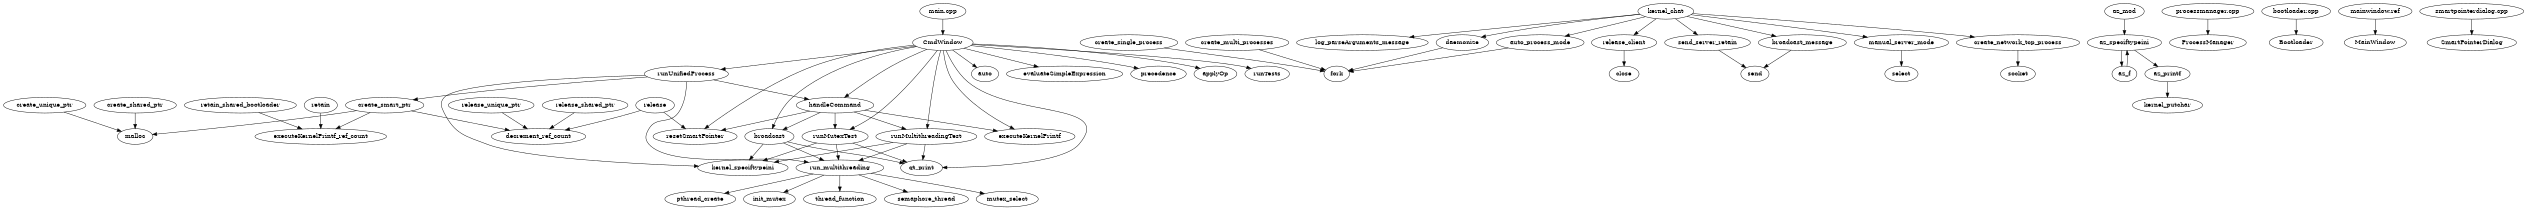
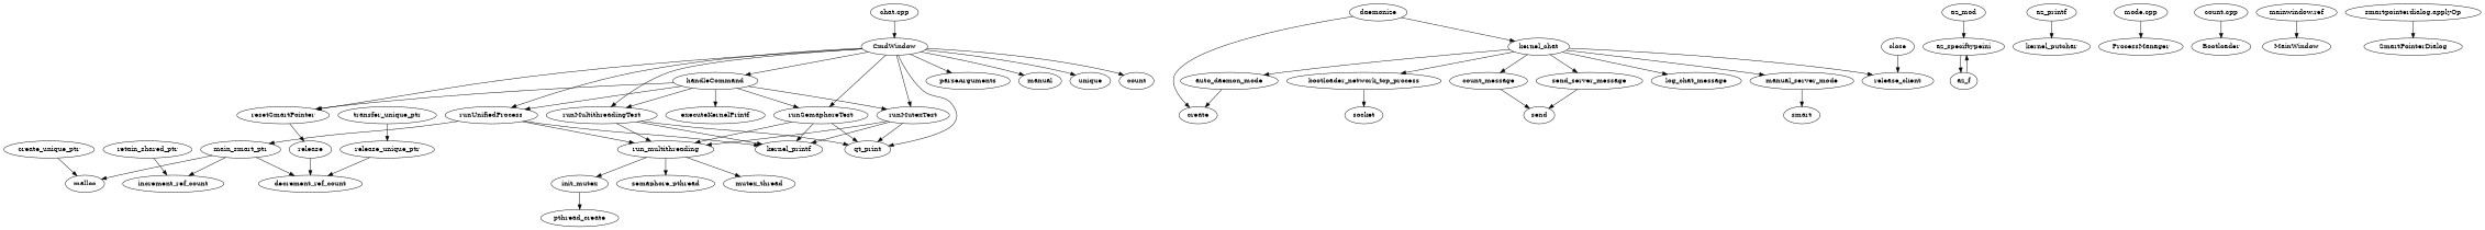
  digraph {
    CmdWindow
    handleCommand
    runUnifiedProcess
    runMultithreadingTest
-   runSemaphoreTest [label=broadcast]
+   runSemaphoreTest
    runMutexTest
    qt_print
    resetSmartPointer
    executeKernelPrintf
-   parseArguments [label=auto]
-   evaluateSimpleExpression
-   precedence
-   applyOp
-   runTests
-   create_smart_ptr
+   parseArguments
+   evaluateSimpleExpression [label=manual]
+   applyOp [label=unique]
+   runTests [label=count]
+   create_smart_ptr [label=main_smart_ptr]
    run_multithreading
-   kernel_printf [label=kernel_speciftypeini]
+   kernel_printf
    release
    malloc
-   increment_ref_count [label=executeKernelPrintf_ref_count]
+   increment_ref_count
    decrement_ref_count
    pthread_create
    init_mutex
-   thread_function
-   semaphore_thread
-   mutex_thread [label=mutex_select]
-   create_single_process
-   fork
-   create_multi_processes
+   semaphore_thread [label=semaphore_pthread]
+   mutex_thread
+   fork [label=create]
    kernel_chat
-   create_network_tcp_process
-   broadcast_message
-   log_chat_message [label=log_parseArguments_message]
+   create_network_tcp_process [label=bootloader_network_tcp_process]
+   broadcast_message [label=count_message]
+   log_chat_message
    release_client
-   send_server_message [label=send_server_retain]
+   send_server_message
    daemonize
-   auto_daemon_mode [label=auto_process_mode]
+   auto_daemon_mode
    manual_server_mode
    socket
    send
    close
-   select
+   select [label=smart]
    az_speciftypeini
    az_f
    az_printf
    kernel_putchar
    az_mod
-   create_shared_ptr
    create_unique_ptr
-   retain_shared_ptr [label=retain_shared_bootloader]
-   release_shared_ptr
+   retain_shared_ptr
    release_unique_ptr
-   retain
-   "main.cpp"
-   "processmanager.cpp"
+   transfer_unique_ptr
+   "main.cpp" [label="chat.cpp"]
+   "processmanager.cpp" [label="mode.cpp"]
    ProcessManager
-   "bootloader.cpp"
+   "bootloader.cpp" [label="count.cpp"]
    Bootloader
    n60 [label="mainwindow.ref"]
    MainWindow
-   "smartpointerdialog.cpp"
+   "smartpointerdialog.cpp" [label="smartpointerdialog.applyOp"]
    SmartPointerDialog
    CmdWindow -> handleCommand
    CmdWindow -> runUnifiedProcess
    CmdWindow -> runMultithreadingTest
    CmdWindow -> runSemaphoreTest
    CmdWindow -> runMutexTest
    CmdWindow -> qt_print
    CmdWindow -> resetSmartPointer
-   CmdWindow -> executeKernelPrintf
    CmdWindow -> parseArguments
    CmdWindow -> evaluateSimpleExpression
-   CmdWindow -> precedence
    CmdWindow -> applyOp
    CmdWindow -> runTests
-   runUnifiedProcess -> handleCommand
+   handleCommand -> runUnifiedProcess
    handleCommand -> runMultithreadingTest
    handleCommand -> runSemaphoreTest
    handleCommand -> runMutexTest
    handleCommand -> resetSmartPointer
    handleCommand -> executeKernelPrintf
    runUnifiedProcess -> create_smart_ptr
    runUnifiedProcess -> run_multithreading
    runUnifiedProcess -> kernel_printf
    runMultithreadingTest -> qt_print
    runMultithreadingTest -> run_multithreading
    runMultithreadingTest -> kernel_printf
    runSemaphoreTest -> qt_print
    runSemaphoreTest -> run_multithreading
    runSemaphoreTest -> kernel_printf
    runMutexTest -> qt_print
    runMutexTest -> run_multithreading
    runMutexTest -> kernel_printf
-   release -> resetSmartPointer
+   resetSmartPointer -> release
    create_smart_ptr -> malloc
    create_smart_ptr -> increment_ref_count
    create_smart_ptr -> decrement_ref_count
-   run_multithreading -> pthread_create
+   init_mutex -> pthread_create
    run_multithreading -> init_mutex
-   run_multithreading -> thread_function
    run_multithreading -> semaphore_thread
    run_multithreading -> mutex_thread
    release -> decrement_ref_count
-   create_single_process -> fork
-   create_multi_processes -> fork
    kernel_chat -> create_network_tcp_process
    kernel_chat -> broadcast_message
    kernel_chat -> log_chat_message
    kernel_chat -> release_client
    kernel_chat -> send_server_message
-   kernel_chat -> daemonize
+   daemonize -> kernel_chat
    kernel_chat -> auto_daemon_mode
    kernel_chat -> manual_server_mode
    create_network_tcp_process -> socket
    broadcast_message -> send
-   release_client -> close
+   close -> release_client
    send_server_message -> send
    daemonize -> fork
    auto_daemon_mode -> fork
    manual_server_mode -> select
    az_speciftypeini -> az_f
-   az_speciftypeini -> az_printf
    az_f -> az_speciftypeini
    az_printf -> kernel_putchar
    az_mod -> az_speciftypeini
-   create_shared_ptr -> malloc
    create_unique_ptr -> malloc
    retain_shared_ptr -> increment_ref_count
-   release_shared_ptr -> decrement_ref_count
    release_unique_ptr -> decrement_ref_count
-   retain -> increment_ref_count
+   transfer_unique_ptr -> release_unique_ptr
    "main.cpp" -> CmdWindow
    "processmanager.cpp" -> ProcessManager
    "bootloader.cpp" -> Bootloader
    n60 -> MainWindow
    "smartpointerdialog.cpp" -> SmartPointerDialog
  }
